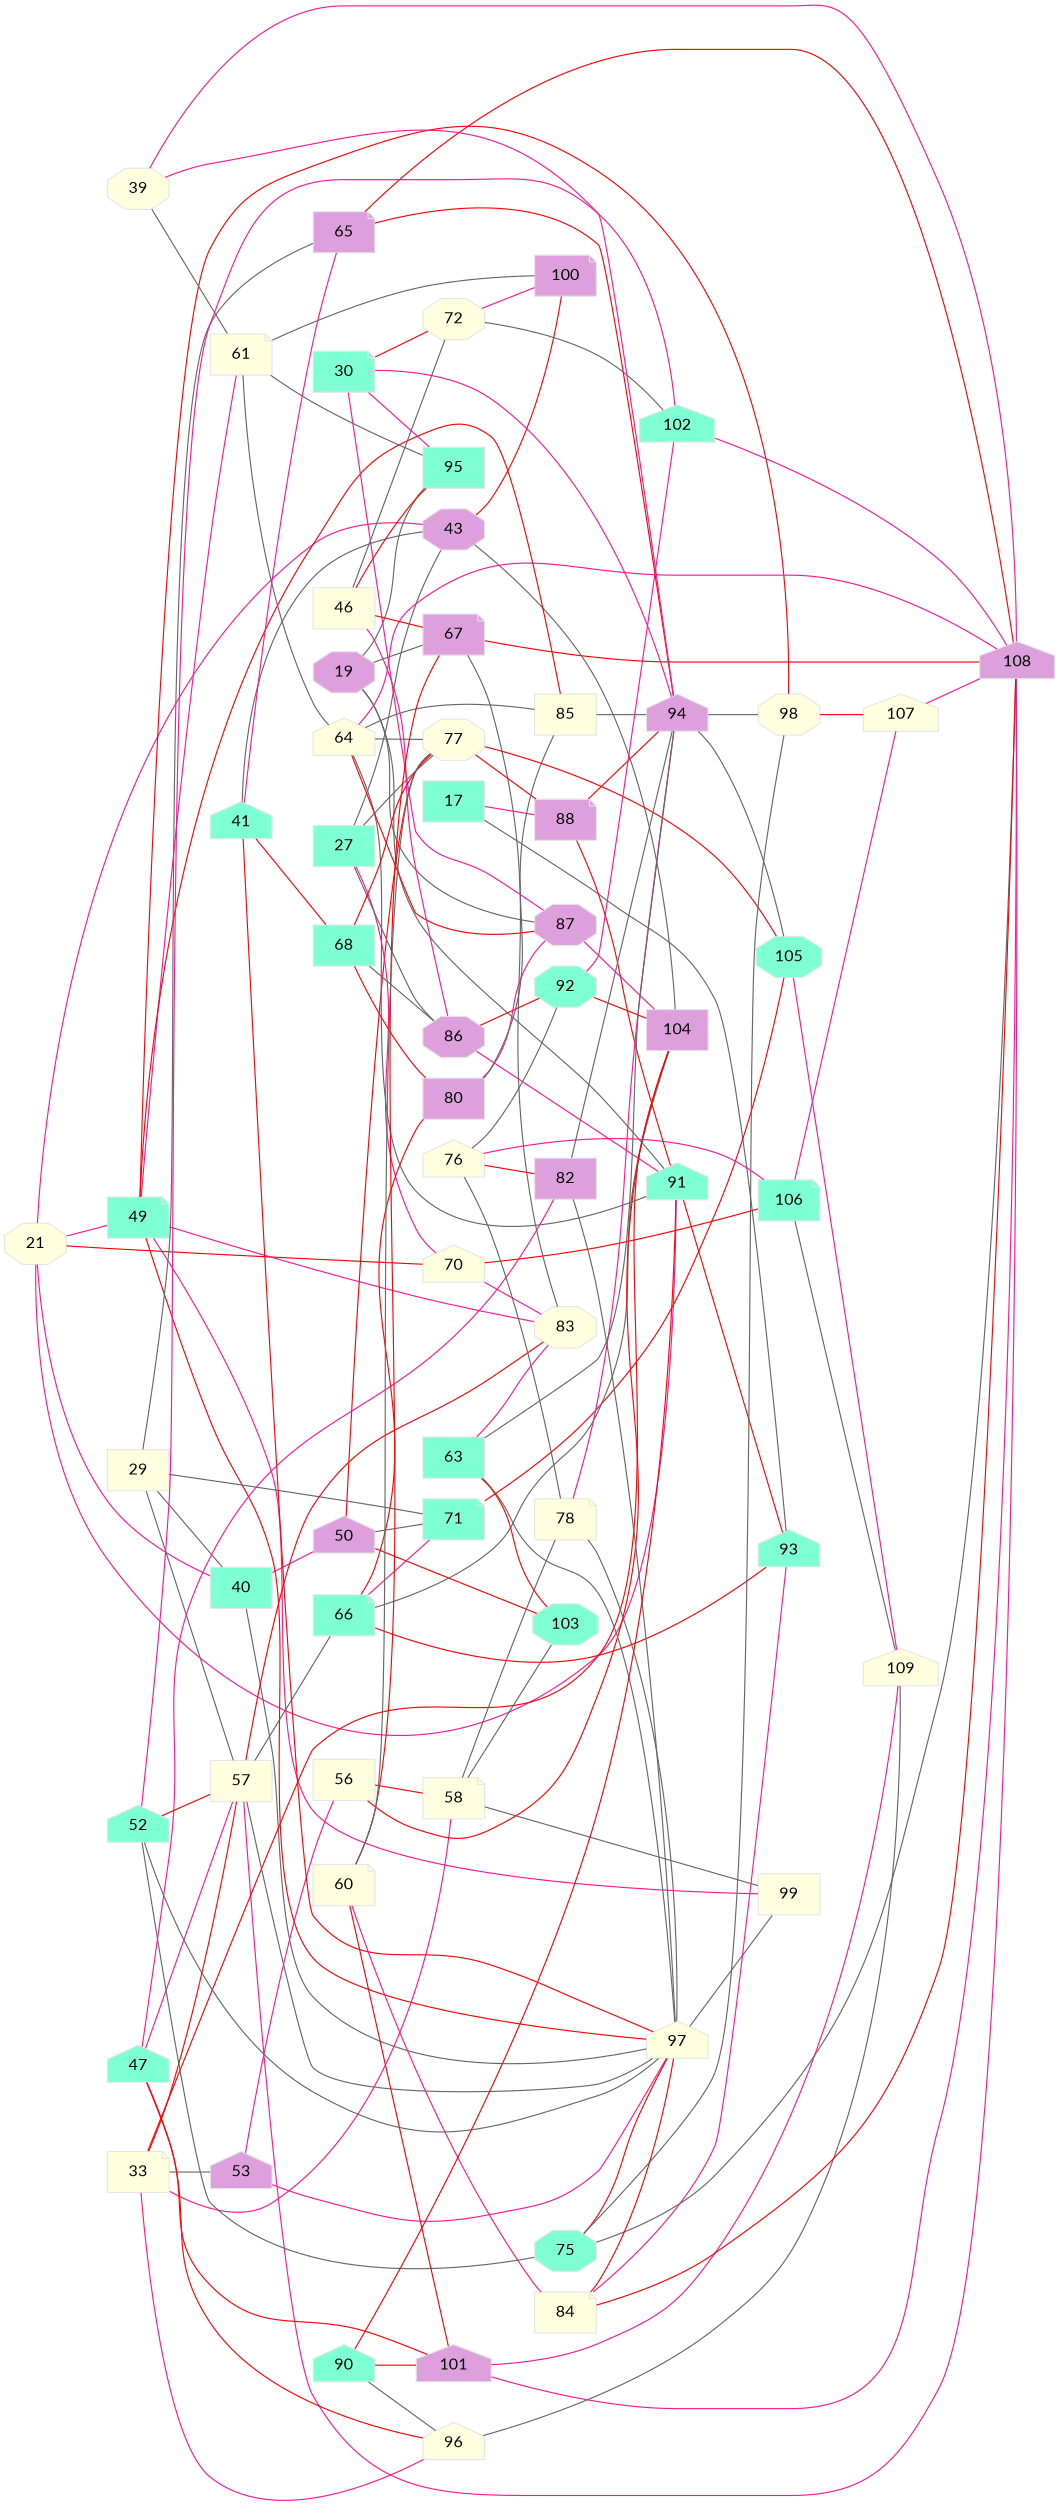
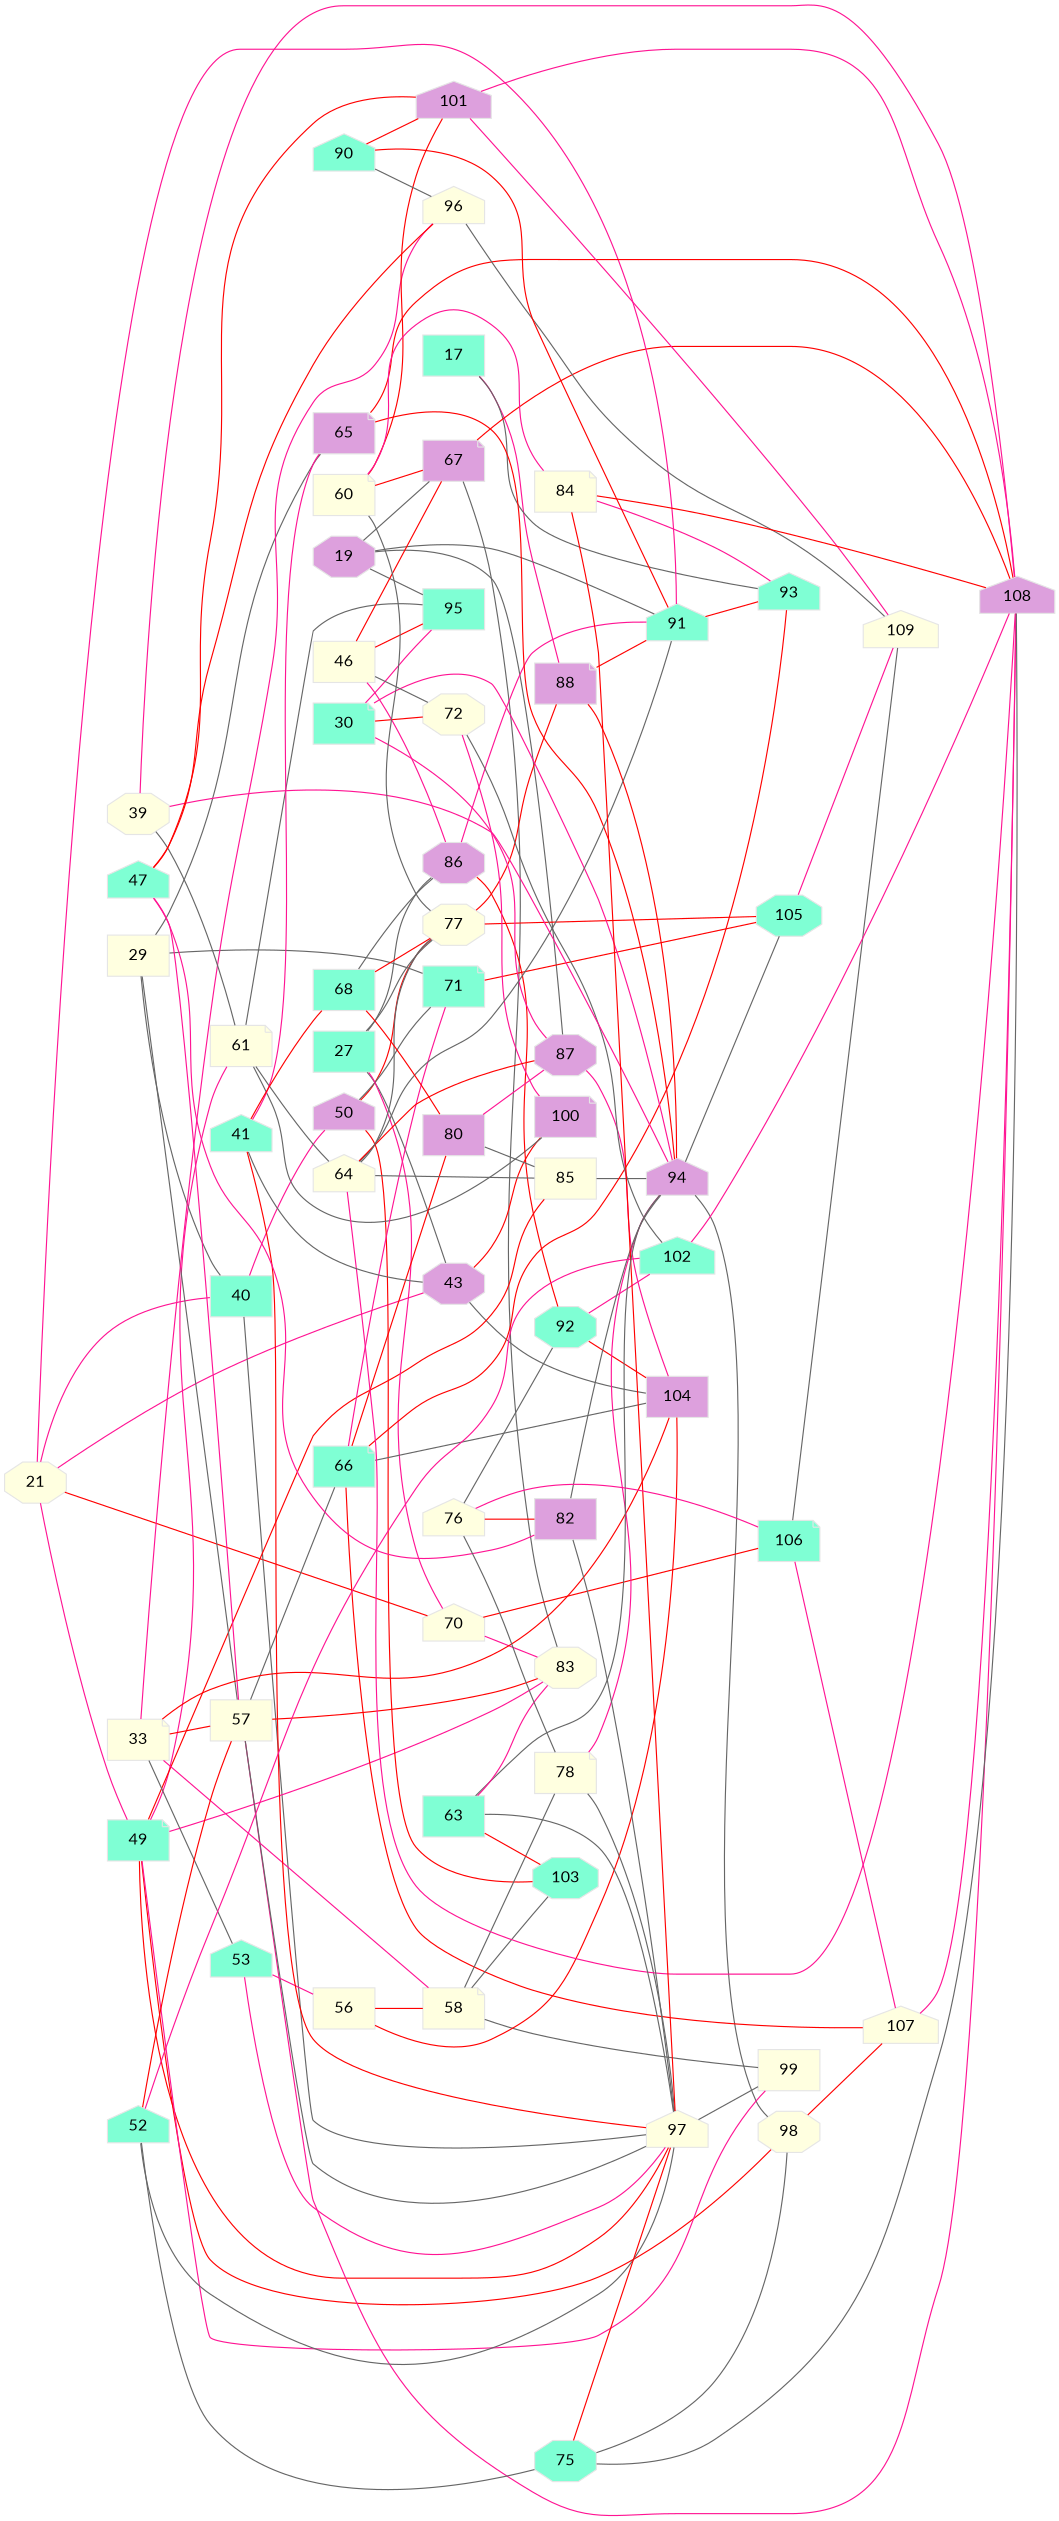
  graph {
    fontname=Lato
    rankdir=LR
    node [color=gray90 fillcolor=lightyellow fontname=Lato shape=house style=filled]
    edge [color=gray40 fontname=Lato]
    17 [fillcolor=aquamarine shape=box]
    88 [fillcolor=plum shape=note super="+16"]
    93 [fillcolor=aquamarine]
    91 [fillcolor=aquamarine super="+13+24"]
    94 [fillcolor=plum super="+4+48+73"]
    19 [fillcolor=plum shape=octagon super="+7"]
    67 [fillcolor=plum shape=note super="+2+62"]
    87 [fillcolor=plum shape=octagon super="+38"]
    95 [fillcolor=aquamarine shape=box]
    108 [fillcolor=plum super="+23+36+54+79"]
    83 [shape=octagon super="+81"]
    104 [fillcolor=plum shape=box super="+8+89"]
    21 [shape=octagon super="+18"]
    40 [fillcolor=aquamarine shape=box]
    43 [fillcolor=plum shape=octagon super="+34"]
    49 [fillcolor=aquamarine shape=note super="+3+22"]
    70
    50 [fillcolor=plum]
    97 [super="+14+59"]
    100 [fillcolor=plum shape=note]
    61 [shape=note super="+35"]
    85 [shape=box]
    98 [shape=octagon super="+11"]
    99 [shape=box]
    106 [fillcolor=aquamarine shape=note]
    27 [fillcolor=aquamarine shape=box]
    77 [shape=octagon super="+51"]
    86 [fillcolor=plum shape=octagon super="+74"]
    105 [fillcolor=aquamarine shape=octagon]
    92 [fillcolor=aquamarine shape=octagon]
    29 [shape=box]
    57 [shape=box super="+9+20+37"]
    65 [fillcolor=plum shape=note]
    71 [fillcolor=aquamarine shape=note]
    66 [fillcolor=aquamarine shape=note super="+1+26"]
    30 [fillcolor=aquamarine shape=note]
    72 [shape=octagon]
    102 [fillcolor=aquamarine]
    33 [shape=note super="+5"]
-   53 [fillcolor=plum super="+32"]
+   53 [fillcolor=aquamarine super="+32"]
    58 [shape=note super="+28"]
    96
    56 [shape=box]
    103 [fillcolor=aquamarine shape=octagon]
    78 [shape=note]
    109
    64 [super="+6+42"]
    39 [shape=octagon]
    41 [fillcolor=aquamarine]
    68 [fillcolor=aquamarine shape=box]
    80 [fillcolor=plum shape=box]
    46 [shape=box]
    47 [fillcolor=aquamarine]
    82 [fillcolor=plum shape=box]
    101 [fillcolor=plum super="+25"]
    107
    52 [fillcolor=aquamarine]
    75 [fillcolor=aquamarine shape=octagon]
    60 [shape=note]
    84 [shape=note]
    63 [fillcolor=aquamarine shape=box]
    76
    90 [fillcolor=aquamarine]
    17 -- 88 [color=deeppink weight=2]
    17 -- 93
    88 -- 91 [color=red]
    88 -- 94 [color=red weight=2]
    91 -- 93 [color=red]
    94 -- 98 [weight=3]
    94 -- 105
    19 -- 91
    19 -- 67
    19 -- 87
    19 -- 95
    67 -- 108 [color=red weight=2]
    67 -- 83 [weight=3]
    87 -- 104 [color=deeppink weight=2]
    21 -- 91 [color=deeppink]
    21 -- 40 [color=deeppink]
    21 -- 43 [color=deeppink]
    21 -- 49 [color=deeppink weight=2]
    21 -- 70 [color=red]
    40 -- 50 [color=deeppink]
    40 -- 97
    43 -- 104
    43 -- 100 [color=red weight=2]
    49 -- 83 [color=deeppink]
    49 -- 97 [color=red]
    49 -- 61 [color=deeppink]
    49 -- 85 [color=red]
    49 -- 98 [color=red]
    49 -- 99 [color=deeppink]
    70 -- 83 [color=deeppink]
    70 -- 106 [color=red]
    50 -- 77 [color=red]
    50 -- 71
    50 -- 103 [color=red]
    97 -- 99
    61 -- 95
    61 -- 100
    61 -- 64
    85 -- 94
    98 -- 107 [color=red]
    106 -- 109
    106 -- 107 [color=deeppink]
    27 -- 43
    27 -- 70 [color=deeppink]
    27 -- 77
    27 -- 86
    77 -- 88 [color=red]
    77 -- 105 [color=red]
    86 -- 91 [color=deeppink weight=2]
    86 -- 92 [color=red]
    105 -- 109 [color=deeppink]
    92 -- 104 [color=red]
    92 -- 102 [color=deeppink]
    29 -- 40
    29 -- 57
    29 -- 65
    29 -- 71
    57 -- 108 [color=deeppink]
    57 -- 83 [color=red weight=2]
    57 -- 97
    57 -- 66 [weight=2]
    65 -- 94 [color=red]
    65 -- 108 [color=red]
    71 -- 105 [color=red]
    66 -- 93 [color=red]
    66 -- 104 [weight=2]
    66 -- 71 [color=deeppink]
    66 -- 80 [color=red]
+   66 -- 107 [color=red]
    30 -- 94 [color=deeppink]
    30 -- 87 [color=deeppink]
    30 -- 95 [color=deeppink]
    30 -- 72 [color=red]
    72 -- 100 [color=deeppink]
    72 -- 102
    102 -- 108 [color=deeppink]
    33 -- 104 [color=red]
    33 -- 57 [color=red]
    33 -- 53 [weight=2]
    33 -- 58 [color=deeppink]
    33 -- 96 [color=deeppink]
    53 -- 97 [color=deeppink]
    53 -- 56 [color=deeppink]
    58 -- 99 [weight=2]
    58 -- 103
    58 -- 78
    96 -- 109
    56 -- 104 [color=red]
    56 -- 58 [color=red]
    78 -- 94 [color=deeppink]
    78 -- 97
    64 -- 91
    64 -- 87 [color=red]
    64 -- 108 [color=deeppink weight=2]
    64 -- 85
    64 -- 77 [weight=2]
    39 -- 94 [color=deeppink]
    39 -- 108 [color=deeppink]
    39 -- 61 [weight=2]
    41 -- 43
    41 -- 97 [color=red]
    41 -- 65 [color=deeppink]
    41 -- 68 [color=red]
    68 -- 77 [color=red]
    68 -- 86
    68 -- 80 [color=red]
    80 -- 87 [color=deeppink]
    80 -- 85
    46 -- 67 [color=red]
    46 -- 95 [color=red]
    46 -- 86 [color=deeppink]
    46 -- 72
    47 -- 57 [color=deeppink]
    47 -- 96 [color=red]
    47 -- 82 [color=deeppink]
    47 -- 101 [color=red]
    82 -- 94
    82 -- 97
    101 -- 108 [color=deeppink]
    101 -- 109 [color=deeppink]
    107 -- 108 [color=deeppink]
    52 -- 97
    52 -- 57 [color=red]
    52 -- 102 [color=deeppink]
    52 -- 75
    75 -- 108
    75 -- 97 [color=red]
    75 -- 98
    60 -- 67 [color=red]
    60 -- 77
    60 -- 101 [color=red]
    60 -- 84 [color=deeppink]
    84 -- 93 [color=deeppink]
    84 -- 108 [color=red]
    84 -- 97 [color=red]
    63 -- 94
    63 -- 83 [color=deeppink]
    63 -- 97
    63 -- 103 [color=red]
    76 -- 106 [color=deeppink]
    76 -- 92
    76 -- 78
    76 -- 82 [color=red]
    90 -- 91 [color=red]
    90 -- 96
    90 -- 101 [color=red weight=2]
  }
